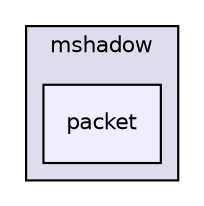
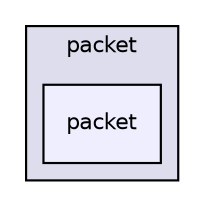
  digraph {
    compound=true
    n1 [fillcolor="#eeeeff" fontname=Helvetica fontsize=10 label=packet pencolor=black shape=box style=filled]
    subgraph cluster_1 {
      bgcolor="#ddddee"
      fontname=Helvetica
      fontsize=10
-     label=mshadow
+     label=packet
      pencolor=black
      n1
    }
  }
